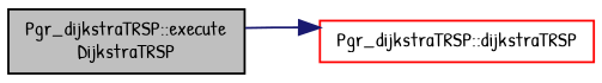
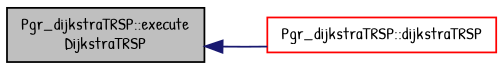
  digraph {
    rankdir=LR
    fontname="Patrick Hand"
    node [fontname="Patrick Hand" fontsize=10 shape=record style=filled]
    n1 [color=black fillcolor=grey75 fontcolor=black height=0.2 label="Pgr_dijkstraTRSP::execute\lDijkstraTRSP" width=0.4]
    n2 [color=red fillcolor=white height=0.2 label="Pgr_dijkstraTRSP::dijkstraTRSP" width=0.4]
-   n2 -> n1 [color=midnightblue dir=back fontname="Patrick Hand" fontsize=10 labelfontname=Helvetica labelfontsize=10 style=solid]
+   n1 -> n2 [color=midnightblue dir=back fontname="Patrick Hand" fontsize=10 labelfontname=Helvetica labelfontsize=10 style=solid]
  }
